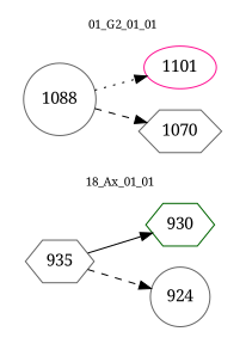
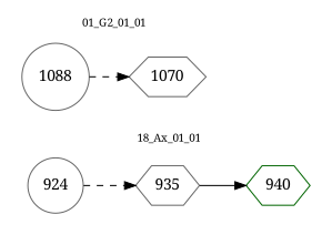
  digraph {
    fontname="Noto Serif"
    rankdir=LR
    node [color=gray40 fontname="Noto Serif" shape=hexagon]
    edge [color=black fontname="Noto Serif" style=dashed]
    n1 [label=935]
    n2 [label=924 shape=circle]
-   n3 [color=darkgreen label=930]
+   n3 [color=darkgreen label=940]
    n4 [label=1088 shape=circle]
    n5 [label=1070]
-   n6 [color=deeppink label=1101 shape=ellipse]
    subgraph cluster_1 {
      color=white
      fontsize=10
      label="18_Ax_01_01"
      n1
      n2
      n3
    }
    subgraph cluster_2 {
      color=white
      fontsize=10
      label="01_G2_01_01"
      n4
      n5
-     n6
    }
-   n1 -> n2
+   n2 -> n1
    n1 -> n3 [style=solid]
    n4 -> n5
-   n4 -> n6 [style=dotted]
  }
